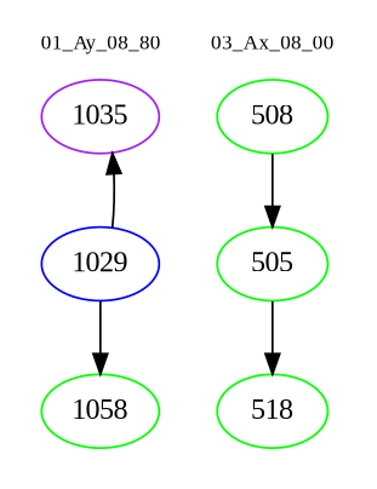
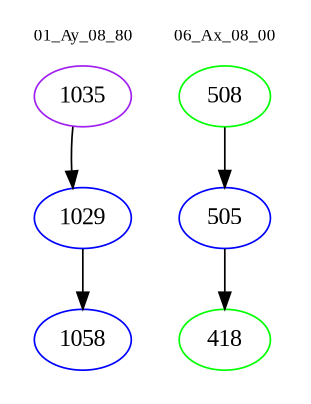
  digraph {
    fontname="Liberation Serif"
    node [color=green fontname="Liberation Serif"]
    edge [color=black fontname="Liberation Serif"]
    n1 [color=purple label=1035]
    n2 [color=blue label=1029]
-   n3 [label=1058]
+   n3 [color=blue label=1058]
    n4 [label=508]
-   n5 [label=505]
-   n6 [label=518]
+   n5 [color=blue label=505]
+   n6 [label=418]
    subgraph cluster_1 {
      color=white
      fontsize=10
      label="01_Ay_08_80"
      n1
      n2
      n3
    }
    subgraph cluster_2 {
      color=white
      fontsize=10
-     label="03_Ax_08_00"
+     label="06_Ax_08_00"
      n4
      n5
      n6
    }
-   n2 -> n1
+   n1 -> n2
    n2 -> n3
    n4 -> n5
    n5 -> n6
  }
